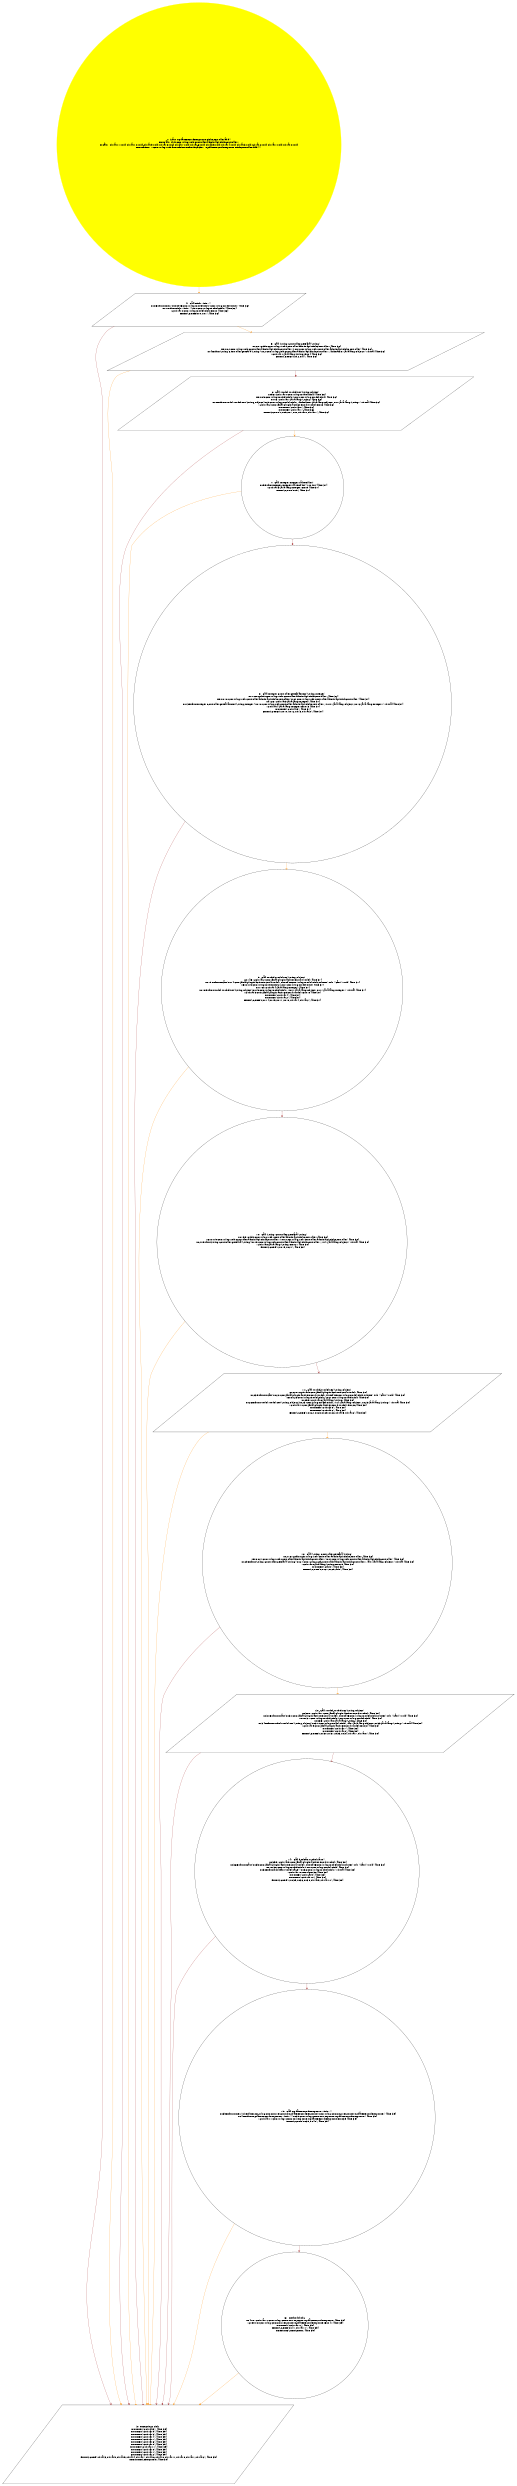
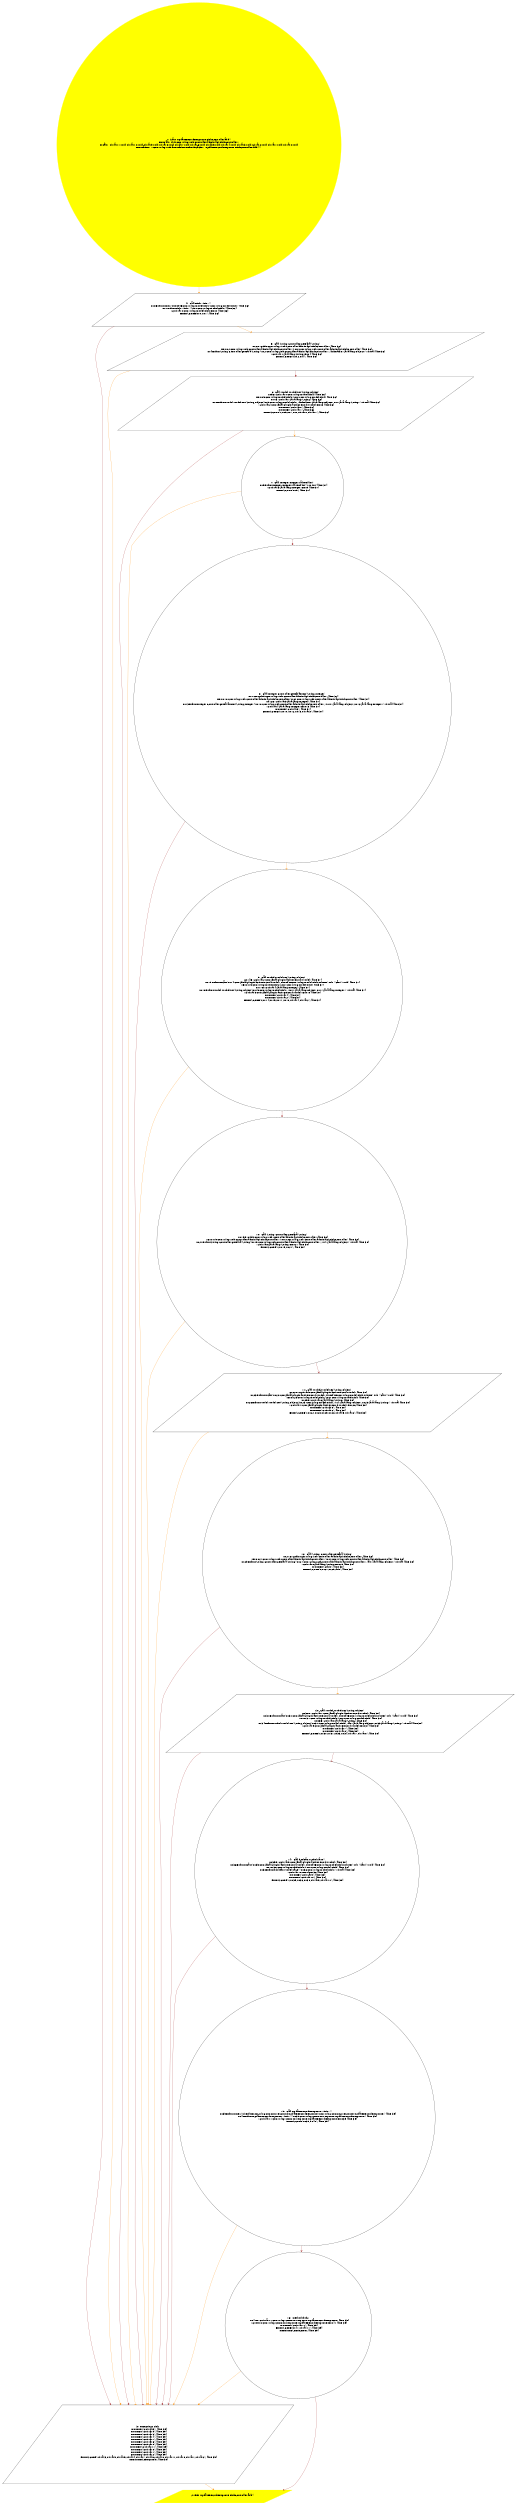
  digraph {
    node [shape=circle]
    edge [color=darkorange arrowhead=tee]
    n1 [color=yellow label="1: Start UpdateRecordResponse LinkController.add()\nFormals:  this:com.zrlog.web.controller.admin.api.LinkController*\nLocals:  $irvar11:void $irvar10:void $irvar9:void $irvar8:void $irvar7:void $irvar6:void $irvar5:void $irvar4:void $irvar3:void $irvar2:void $irvar1:void $irvar0:void\nAnnotation: <_com.zrlog.web.annotation.RefreshCache> UpdateRecordResponse LinkController.add()() \n  " style=filled]
    n2 [label="4:  Call Link.<init>() \n   n$0=_fun___new(sizeof(t=com.zrlog.model.Link):com.zrlog.model.Link*) [line 36]\n  n$1=_fun_Link.<init>()(n$0:com.zrlog.model.Link*) [line 36]\n  *&$irvar0:com.zrlog.model.Link*=n$0 [line 36]\n  EXIT_SCOPE(n$0,n$1); [line 36]\n " shape=parallelogram]
    n3 [label="3:  exceptions sink \n   NULLIFY(&$irvar3); [line 39]\n  NULLIFY(&$irvar9); [line 39]\n  NULLIFY(&$irvar5); [line 39]\n  NULLIFY(&$irvar4); [line 39]\n  NULLIFY(&$irvar7); [line 39]\n  NULLIFY(&$irvar6); [line 39]\n  NULLIFY(&$irvar0); [line 39]\n  NULLIFY(&$irvar11); [line 39]\n  NULLIFY(&$irvar8); [line 39]\n  NULLIFY(&$irvar1); [line 39]\n  NULLIFY(&$irvar2); [line 39]\n  EXIT_SCOPE($irvar3,$irvar9,$irvar5,$irvar4,$irvar7,$irvar6,$irvar0,$irvar11,$irvar8,$irvar1,$irvar2); [line 39]\n  APPLY_ABSTRACTION; [line 39]\n " shape=parallelogram]
    n4 [label="5:  Call String Controller.getPara(String) \n   n$2=*&this:com.zrlog.web.controller.admin.api.LinkController* [line 36]\n  _=*n$2:com.zrlog.web.controller.admin.api.LinkController*(root com.zrlog.web.controller.admin.api.LinkController) [line 36]\n  n$4=_fun_String Controller.getPara(String)(n$2:com.zrlog.web.controller.admin.api.LinkController*,\"linkName\":java.lang.Object*) virtual [line 36]\n  *&$irvar1:java.lang.String*=n$4 [line 36]\n  EXIT_SCOPE(_,n$2,n$4); [line 36]\n " shape=parallelogram]
+   n5 [color=yellow label="2: Exit UpdateRecordResponse LinkController.add() \n  " style=filled shape=parallelogram]
    n6 [label="6:  Call Model Model.set(String,Object) \n   n$5=*&$irvar0:com.zrlog.model.Link* [line 36]\n  _=*n$5:com.zrlog.model.Link*(root com.zrlog.model.Link) [line 36]\n  n$7=*&$irvar1:java.lang.String* [line 36]\n  n$8=_fun_Model Model.set(String,Object)(n$5:com.zrlog.model.Link*,\"linkName\":java.lang.Object*,n$7:java.lang.String*) virtual [line 36]\n  *&$irvar2:com.jfinal.plugin.activerecord.Model*=n$8 [line 36]\n  NULLIFY(&$irvar0); [line 36]\n  NULLIFY(&$irvar1); [line 36]\n  EXIT_SCOPE(_,n$5,n$7,n$8,$irvar0,$irvar1); [line 36]\n " shape=parallelogram]
    n7 [label="7:  Call Integer Integer.valueOf(int) \n   n$9=_fun_Integer Integer.valueOf(int)(100:int) [line 37]\n  *&$irvar3:java.lang.Integer*=n$9 [line 37]\n  EXIT_SCOPE(n$9); [line 37]\n "]
    n8 [label="8:  Call Integer Controller.getParaToInt(String,Integer) \n   n$10=*&this:com.zrlog.web.controller.admin.api.LinkController* [line 37]\n  _=*n$10:com.zrlog.web.controller.admin.api.LinkController*(root com.zrlog.web.controller.admin.api.LinkController) [line 37]\n  n$12=*&$irvar3:java.lang.Integer* [line 37]\n  n$13=_fun_Integer Controller.getParaToInt(String,Integer)(n$10:com.zrlog.web.controller.admin.api.LinkController*,\"sort\":java.lang.Object*,n$12:java.lang.Integer*) virtual [line 37]\n  *&$irvar4:java.lang.Integer*=n$13 [line 37]\n  NULLIFY(&$irvar3); [line 37]\n  EXIT_SCOPE(_,n$10,n$12,n$13,$irvar3); [line 37]\n "]
    n9 [label="9:  Call Model Model.set(String,Object) \n   n$14=*&$irvar2:com.jfinal.plugin.activerecord.Model* [line 37]\n  n$15=_fun___cast(n$14:com.jfinal.plugin.activerecord.Model*,sizeof(t=com.zrlog.model.Link;sub_t=( sub )(cast)):void) [line 37]\n  _=*n$15:com.zrlog.model.Link*(root com.zrlog.model.Link) [line 37]\n  n$17=*&$irvar4:java.lang.Integer* [line 37]\n  n$18=_fun_Model Model.set(String,Object)(n$15:com.zrlog.model.Link*,\"sort\":java.lang.Object*,n$17:java.lang.Integer*) virtual [line 37]\n  *&$irvar5:com.jfinal.plugin.activerecord.Model*=n$18 [line 37]\n  NULLIFY(&$irvar4); [line 37]\n  NULLIFY(&$irvar2); [line 37]\n  EXIT_SCOPE(_,n$14,n$15,n$17,n$18,$irvar4,$irvar2); [line 37]\n "]
    n10 [label="10:  Call String Controller.getPara(String) \n   n$19=*&this:com.zrlog.web.controller.admin.api.LinkController* [line 38]\n  _=*n$19:com.zrlog.web.controller.admin.api.LinkController*(root com.zrlog.web.controller.admin.api.LinkController) [line 38]\n  n$21=_fun_String Controller.getPara(String)(n$19:com.zrlog.web.controller.admin.api.LinkController*,\"url\":java.lang.Object*) virtual [line 38]\n  *&$irvar6:java.lang.String*=n$21 [line 38]\n  EXIT_SCOPE(_,n$19,n$21); [line 38]\n "]
    n11 [label="11:  Call Model Model.set(String,Object) \n   n$22=*&$irvar5:com.jfinal.plugin.activerecord.Model* [line 38]\n  n$23=_fun___cast(n$22:com.jfinal.plugin.activerecord.Model*,sizeof(t=com.zrlog.model.Link;sub_t=( sub )(cast)):void) [line 38]\n  _=*n$23:com.zrlog.model.Link*(root com.zrlog.model.Link) [line 38]\n  n$25=*&$irvar6:java.lang.String* [line 38]\n  n$26=_fun_Model Model.set(String,Object)(n$23:com.zrlog.model.Link*,\"url\":java.lang.Object*,n$25:java.lang.String*) virtual [line 38]\n  *&$irvar7:com.jfinal.plugin.activerecord.Model*=n$26 [line 38]\n  NULLIFY(&$irvar5); [line 38]\n  NULLIFY(&$irvar6); [line 38]\n  EXIT_SCOPE(_,n$22,n$23,n$25,n$26,$irvar5,$irvar6); [line 38]\n " shape=parallelogram]
    n12 [label="12:  Call String Controller.getPara(String) \n   n$27=*&this:com.zrlog.web.controller.admin.api.LinkController* [line 38]\n  _=*n$27:com.zrlog.web.controller.admin.api.LinkController*(root com.zrlog.web.controller.admin.api.LinkController) [line 38]\n  n$29=_fun_String Controller.getPara(String)(n$27:com.zrlog.web.controller.admin.api.LinkController*,\"alt\":java.lang.Object*) virtual [line 38]\n  *&$irvar8:java.lang.String*=n$29 [line 38]\n  NULLIFY(&this); [line 38]\n  EXIT_SCOPE(_,n$27,n$29,this); [line 38]\n "]
    n13 [label="13:  Call Model Model.set(String,Object) \n   n$30=*&$irvar7:com.jfinal.plugin.activerecord.Model* [line 38]\n  n$31=_fun___cast(n$30:com.jfinal.plugin.activerecord.Model*,sizeof(t=com.zrlog.model.Link;sub_t=( sub )(cast)):void) [line 38]\n  _=*n$31:com.zrlog.model.Link*(root com.zrlog.model.Link) [line 38]\n  n$33=*&$irvar8:java.lang.String* [line 38]\n  n$34=_fun_Model Model.set(String,Object)(n$31:com.zrlog.model.Link*,\"alt\":java.lang.Object*,n$33:java.lang.String*) virtual [line 38]\n  *&$irvar9:com.jfinal.plugin.activerecord.Model*=n$34 [line 38]\n  NULLIFY(&$irvar7); [line 38]\n  NULLIFY(&$irvar8); [line 38]\n  EXIT_SCOPE(_,n$30,n$31,n$33,n$34,$irvar7,$irvar8); [line 38]\n " shape=parallelogram]
    n14 [label="14:  Call boolean Model.save() \n   n$35=*&$irvar9:com.jfinal.plugin.activerecord.Model* [line 38]\n  n$36=_fun___cast(n$35:com.jfinal.plugin.activerecord.Model*,sizeof(t=com.zrlog.model.Link;sub_t=( sub )(cast)):void) [line 38]\n  _=*n$36:com.zrlog.model.Link*(root com.zrlog.model.Link) [line 38]\n  n$38=_fun_boolean Model.save()(n$36:com.zrlog.model.Link*) virtual [line 38]\n  *&$irvar10:_Bool=n$38 [line 38]\n  NULLIFY(&$irvar9); [line 38]\n  NULLIFY(&$irvar10); [line 38]\n  EXIT_SCOPE(_,n$35,n$36,n$38,$irvar9,$irvar10); [line 38]\n "]
    n15 [label="15:  Call UpdateRecordResponse.<init>() \n   n$39=_fun___new(sizeof(t=com.zrlog.common.response.UpdateRecordResponse):com.zrlog.common.response.UpdateRecordResponse*) [line 39]\n  n$40=_fun_UpdateRecordResponse.<init>()(n$39:com.zrlog.common.response.UpdateRecordResponse*) [line 39]\n  *&$irvar11:com.zrlog.common.response.UpdateRecordResponse*=n$39 [line 39]\n  EXIT_SCOPE(n$39,n$40); [line 39]\n "]
    n16 [label="16:  method_body \n   n$41=*&$irvar11:com.zrlog.common.response.UpdateRecordResponse* [line 39]\n  *&return:com.zrlog.common.response.UpdateRecordResponse*=n$41 [line 39]\n  NULLIFY(&$irvar11); [line 39]\n  EXIT_SCOPE(n$41,$irvar11); [line 39]\n  APPLY_ABSTRACTION; [line 39]\n "]
    n1 -> n2
    n2 -> n3 [color=brown arrowhead=vee]
    n2 -> n4
+   n3 -> n5 [arrowhead=vee]
    n4 -> n3 [arrowhead=diamond]
    n4 -> n6 [color=brown arrowhead=diamond]
    n6 -> n3 [color=brown arrowhead=diamond]
    n6 -> n7 [arrowhead=vee]
    n7 -> n3
    n7 -> n8 [color=brown arrowhead=diamond]
    n8 -> n3 [color=brown]
    n8 -> n9
    n9 -> n3 [arrowhead=diamond]
    n9 -> n10 [color=brown arrowhead=vee]
    n10 -> n3 [arrowhead=diamond]
    n10 -> n11 [color=brown arrowhead=vee]
    n11 -> n3
    n11 -> n12
    n12 -> n3 [color=brown arrowhead=vee]
    n12 -> n13
    n13 -> n3 [color=brown arrowhead=diamond]
    n13 -> n14 [color=brown]
    n14 -> n3 [color=brown arrowhead=vee]
    n14 -> n15 [color=brown arrowhead=vee]
    n15 -> n3 [arrowhead=vee]
    n15 -> n16 [color=brown arrowhead=vee]
    n16 -> n3 [arrowhead=diamond]
+   n16 -> n5 [color=brown]
  }
